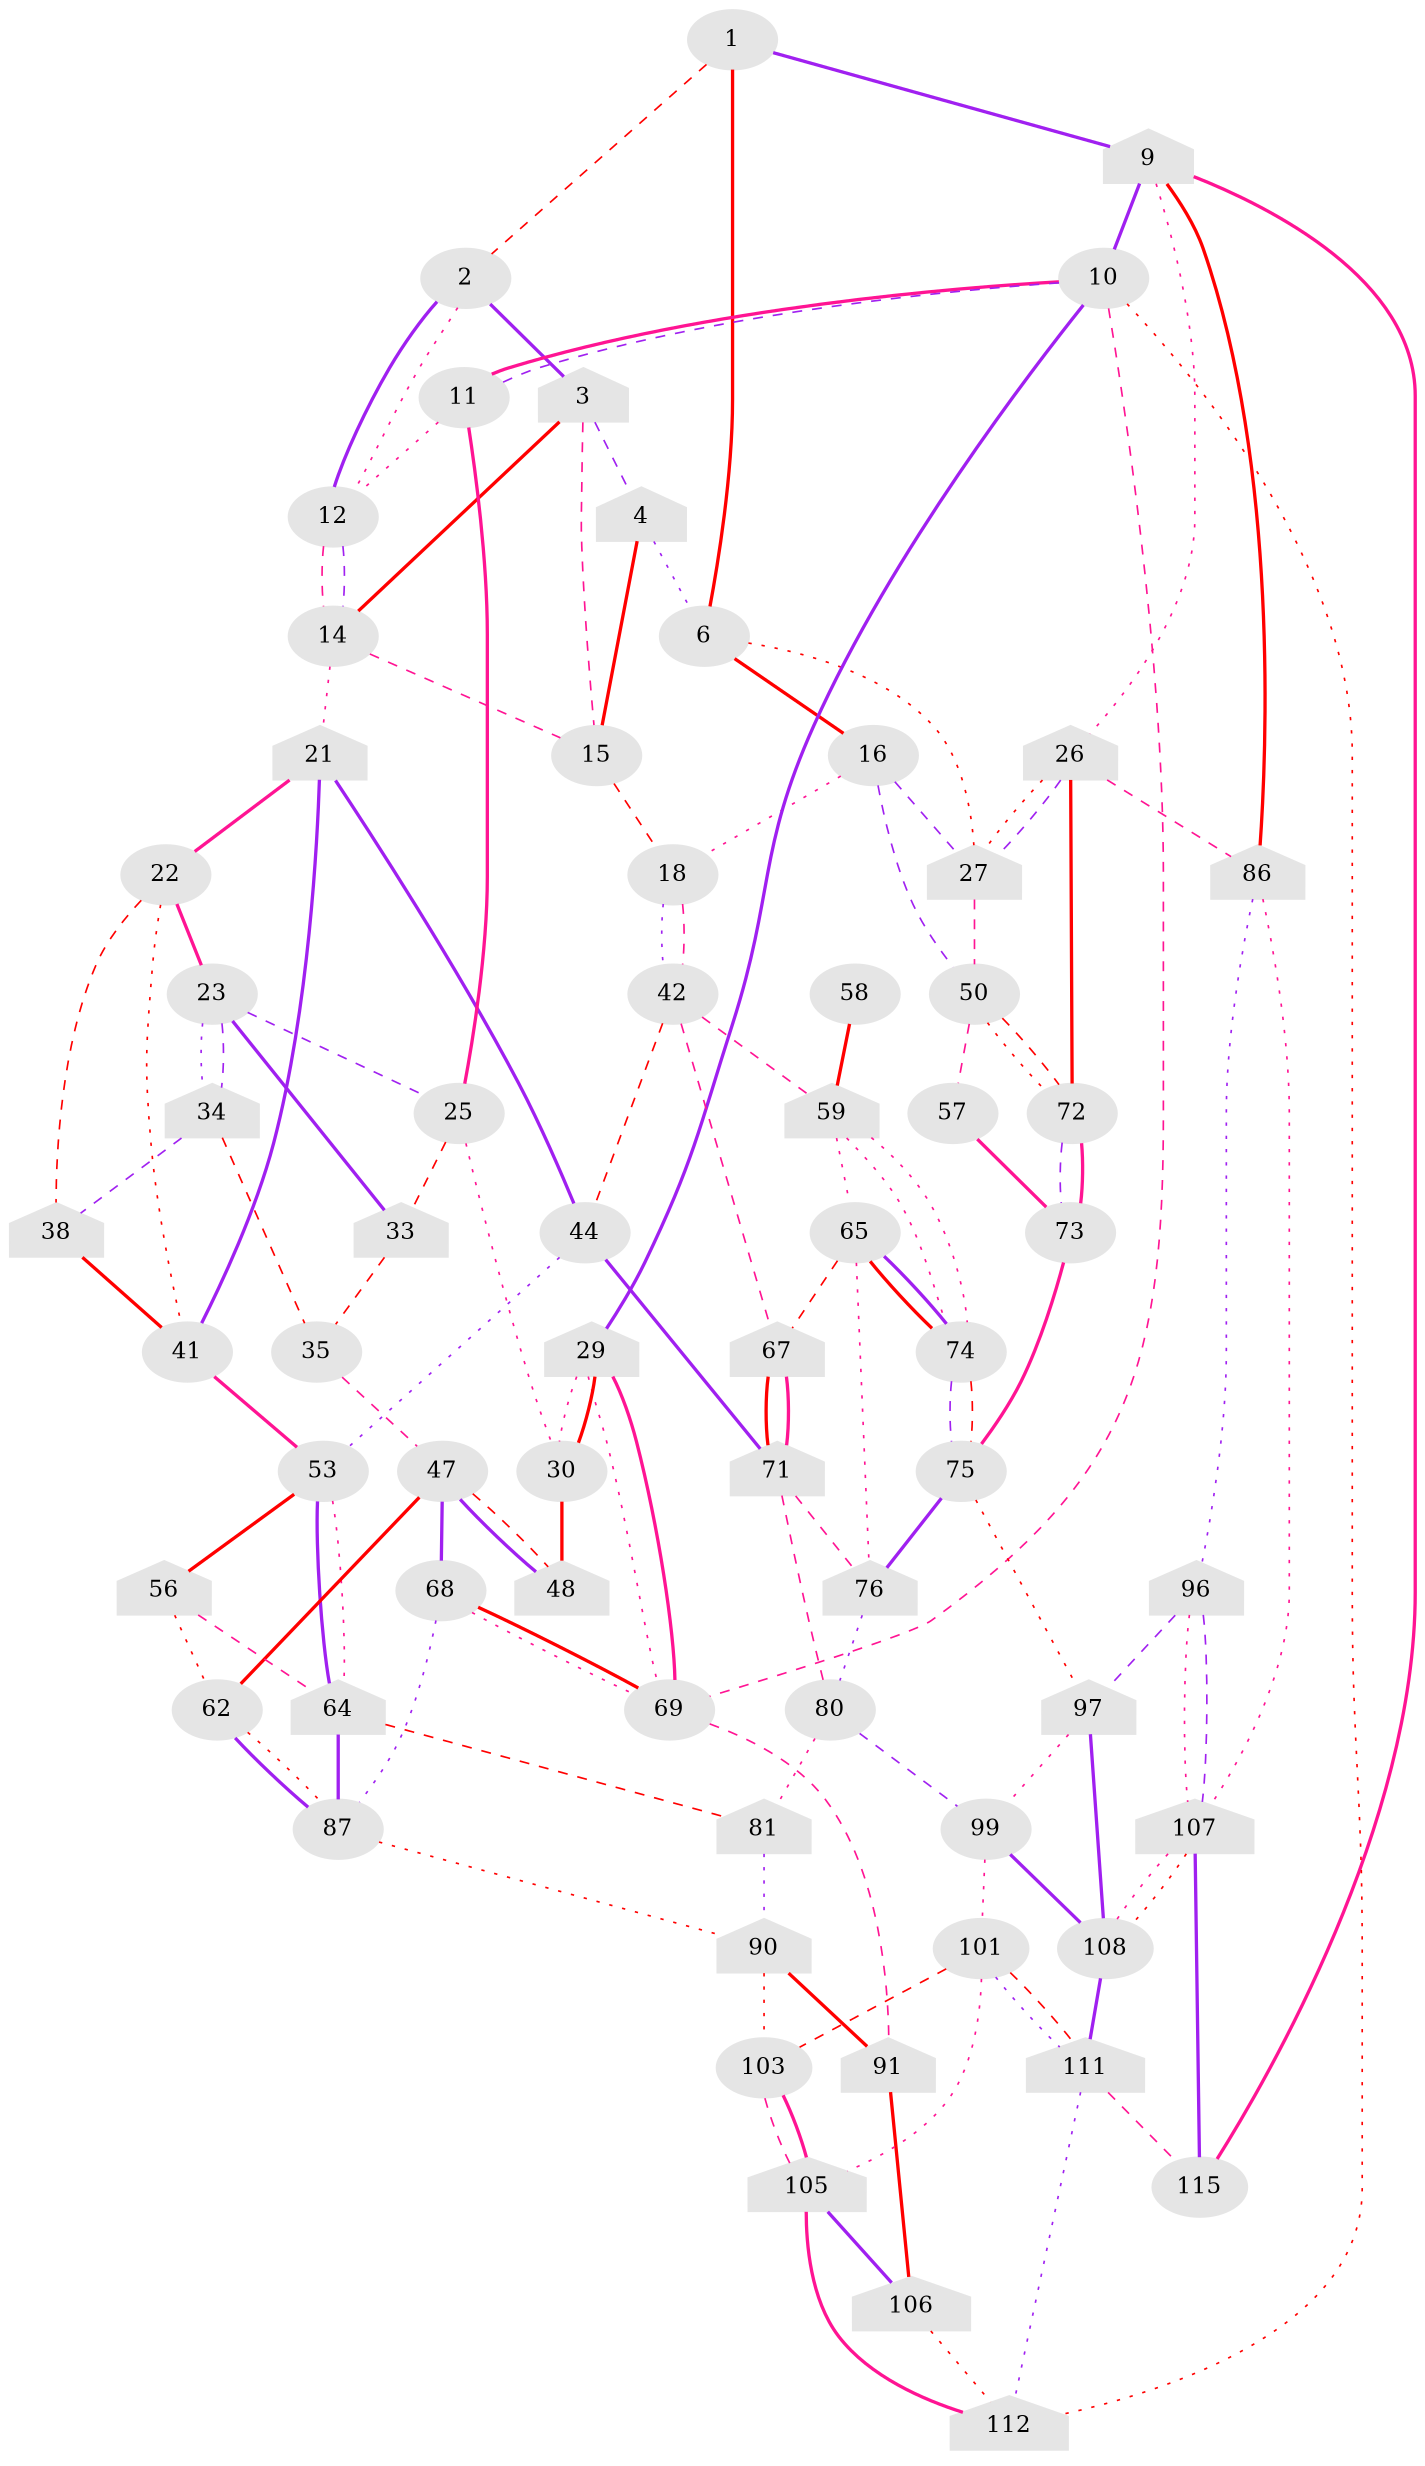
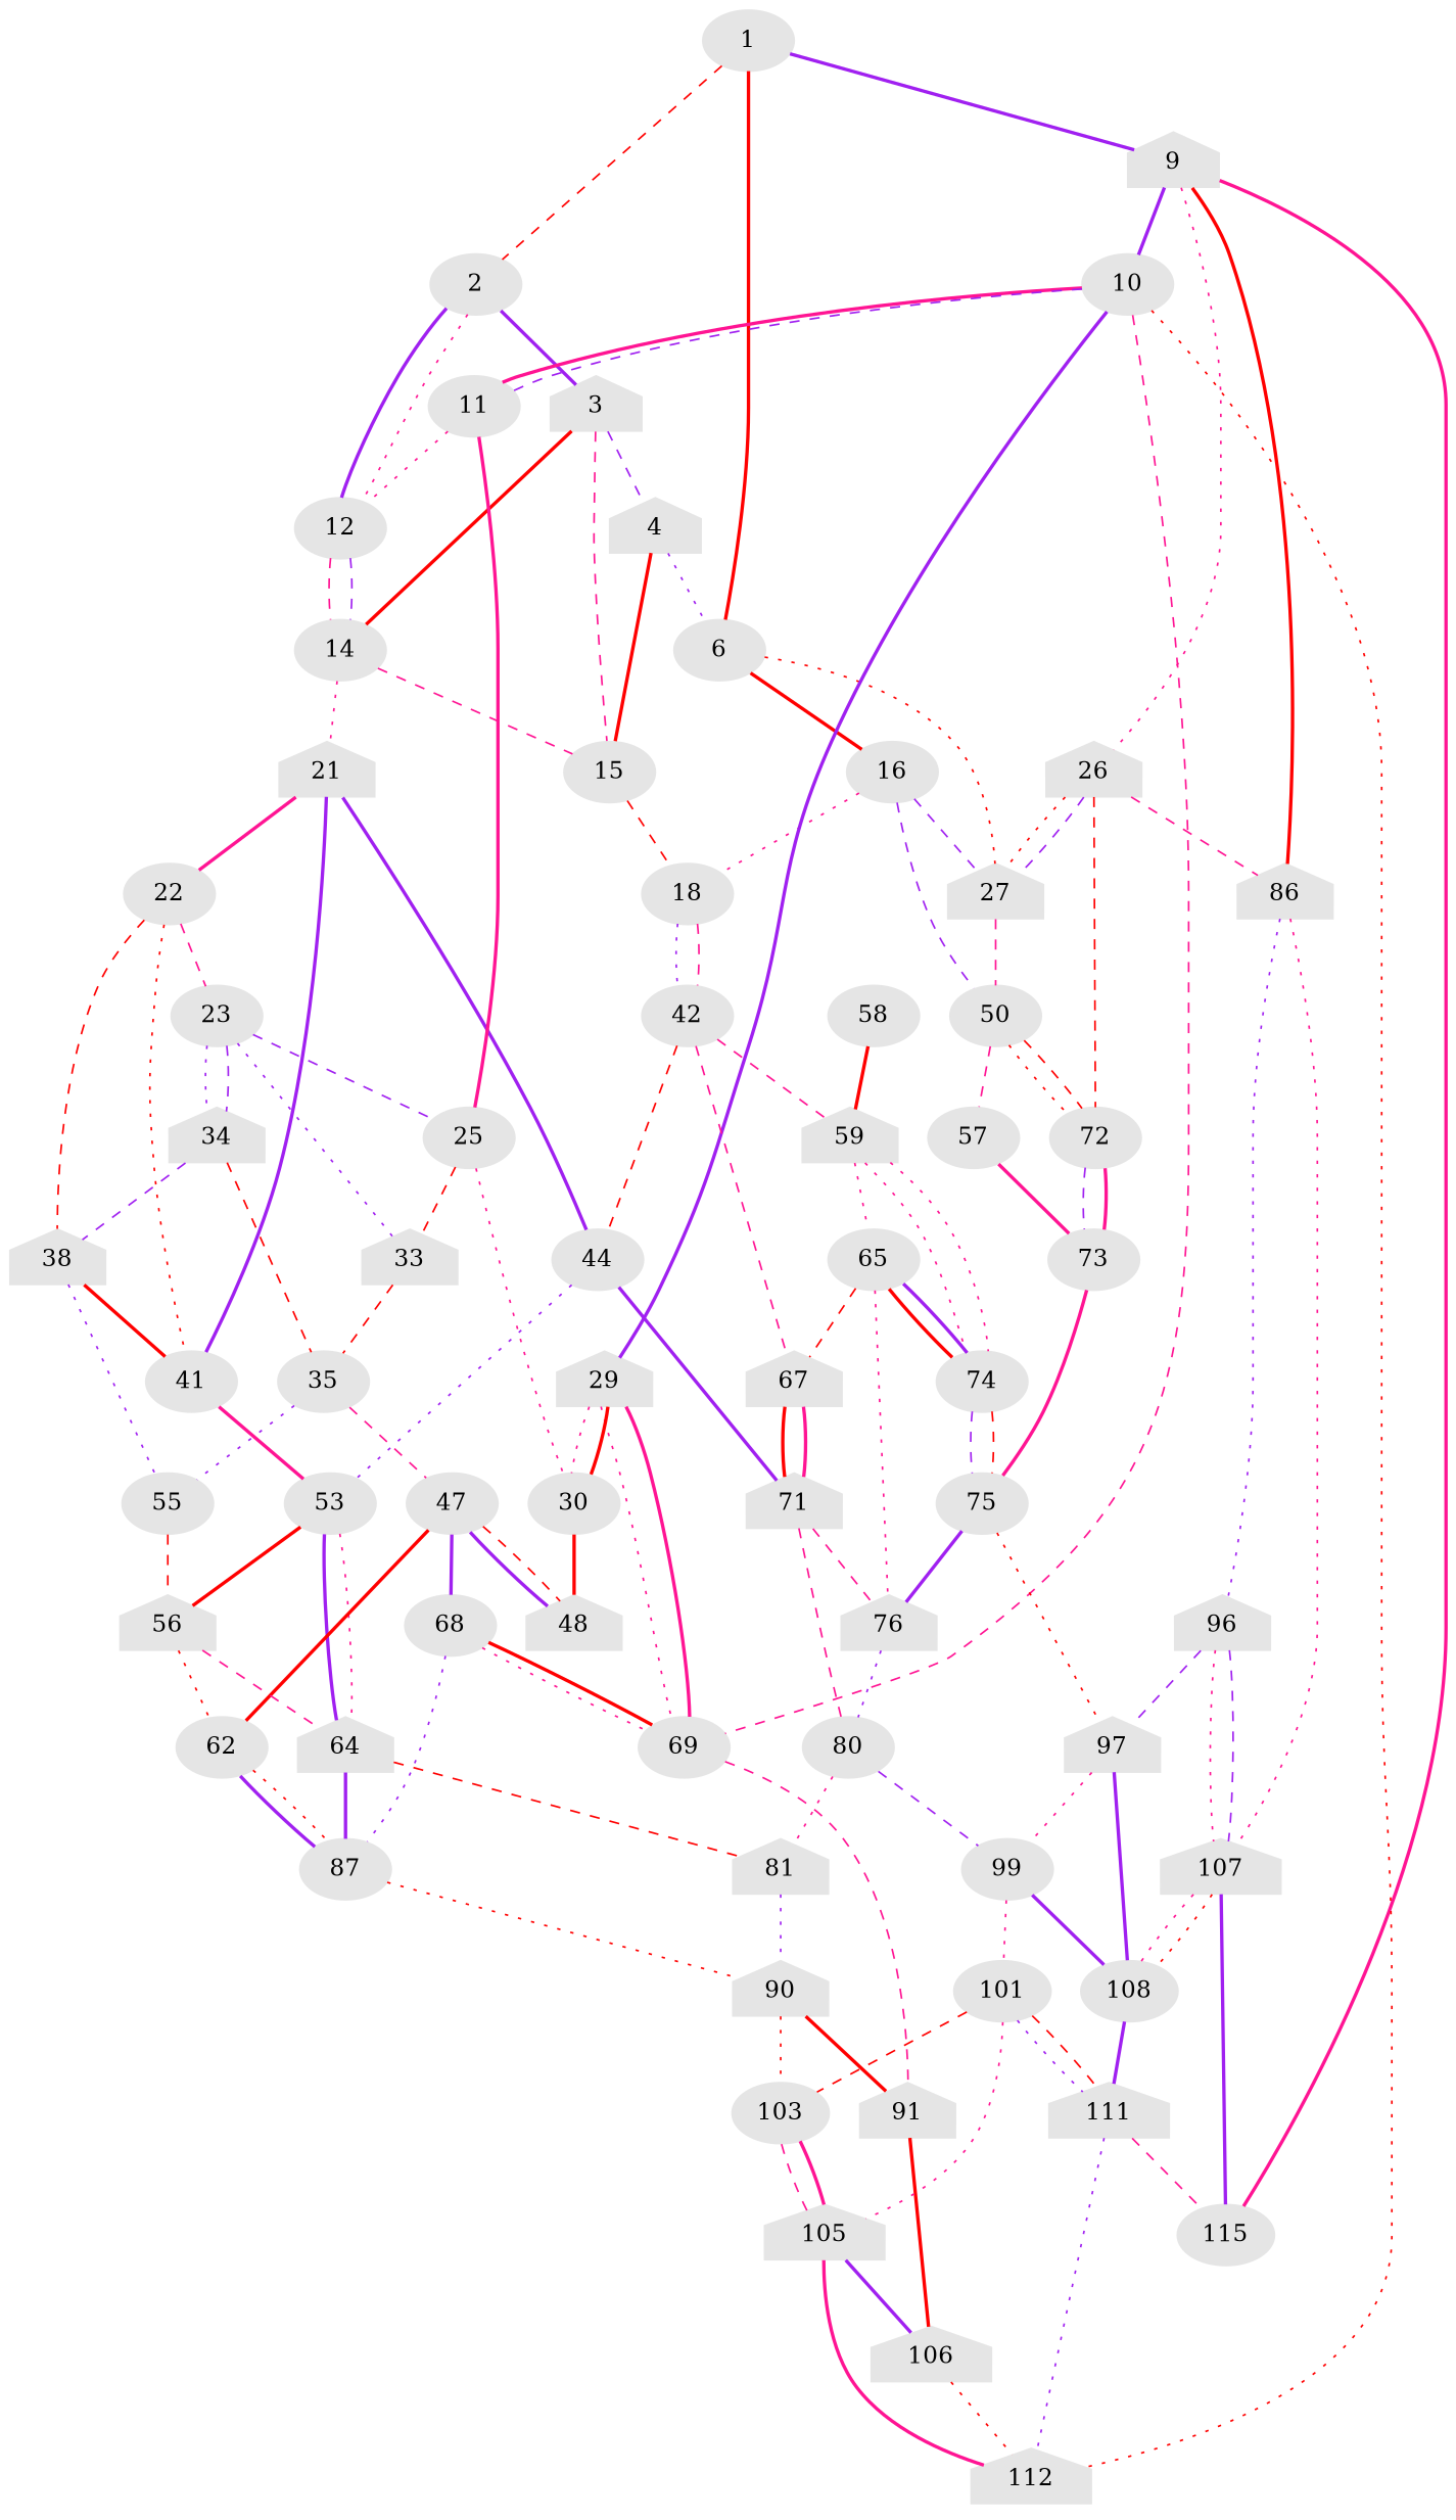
  graph {
    node [color=gray90 shape=ellipse style=filled]
    edge [color=deeppink style=bold]
    1 [super="+5"]
    2
    6 [super="+7"]
    9 [shape=house super="+85"]
    3 [shape=house super="+13"]
    12
    16 [super="+17"]
    27 [shape=house super="+28"]
    10 [super="+94"]
    26 [shape=house super="+83"]
    86 [shape=house super="+95"]
    115
    4 [shape=house super="+8"]
    14 [super="+20"]
    15 [super="+19"]
    21 [shape=house super="+40"]
    18
    50 [super="+51"]
    11
    29 [shape=house]
    69 [super="+93"]
    112 [shape=house super="+116"]
    72
    96 [shape=house]
    107 [shape=house super="+114"]
    25 [super="+32"]
    30 [super="+31"]
    91 [shape=house super="+98"]
    33 [shape=house super="+36"]
    22 [super="+37"]
    41 [super="+49"]
    44 [super="+52"]
    42 [super="+43"]
    57 [super="+70"]
    59 [shape=house super="+60"]
    67 [shape=house]
    23 [super="+24"]
    38 [shape=house super="+39"]
    53 [super="+54"]
    71 [shape=house super="+77"]
    34 [shape=house]
+   55
    35 [super="+46"]
    48 [shape=house]
    73
    47 [super="+63"]
    62
    68 [super="+88"]
    56 [shape=house super="+61"]
    64 [shape=house super="+82"]
    65 [super="+66"]
    74
    76 [shape=house super="+79"]
    80 [super="+84"]
    87 [super="+89"]
    81 [shape=house]
    58
    75 [super="+78"]
    90 [shape=house super="+92"]
    106 [shape=house]
    99 [super="+100"]
    97 [shape=house super="+104"]
    108 [super="+109"]
    101 [super="+102"]
    103
    105 [shape=house super="+110"]
    111 [shape=house super="+113"]
    1 -- 2 [color=red style=dashed]
    1 -- 6 [color=red]
    1 -- 9 [color=purple]
    2 -- 3 [color=purple]
    2 -- 12 [color=purple]
    2 -- 12 [style=dotted]
    6 -- 16 [color=red]
    6 -- 27 [color=red style=dotted]
    9 -- 10 [color=purple weight=2]
    9 -- 26 [style=dotted]
    9 -- 86 [color=red]
    9 -- 115
    3 -- 4 [color=purple style=dashed]
    3 -- 14 [color=red]
    3 -- 15 [style=dashed]
    12 -- 14 [style=dashed]
    12 -- 14 [color=purple style=dashed]
    16 -- 27 [color=purple style=dashed]
    16 -- 18 [style=dotted]
    16 -- 50 [color=purple style=dashed]
    27 -- 50 [style=dashed]
    10 -- 11
    10 -- 11 [color=purple style=dashed]
    10 -- 29 [color=purple]
    10 -- 69 [style=dashed]
    10 -- 112 [color=red style=dotted]
    26 -- 27 [color=red style=dotted]
    26 -- 27 [color=purple style=dashed]
    26 -- 86 [style=dashed]
-   26 -- 72 [color=red]
+   26 -- 72 [color=red style=dashed]
    86 -- 96 [color=purple style=dotted]
    86 -- 107 [style=dotted]
    4 -- 6 [color=purple style=dotted]
    4 -- 15 [color=red]
    14 -- 15 [style=dashed]
    14 -- 21 [style=dotted]
    15 -- 18 [color=red style=dashed]
    21 -- 22
    21 -- 41 [color=purple]
    21 -- 44 [color=purple]
    18 -- 42 [color=purple style=dotted]
    18 -- 42 [style=dashed]
    50 -- 72 [color=red style=dotted]
    50 -- 72 [color=red style=dashed]
    50 -- 57 [style=dashed]
    11 -- 12 [style=dotted]
    11 -- 25
    29 -- 69 [style=dotted]
    29 -- 69
    29 -- 30 [style=dotted]
    29 -- 30 [color=red]
    69 -- 91 [style=dashed]
    72 -- 73 [color=purple style=dashed]
    72 -- 73
    96 -- 107 [style=dotted]
    96 -- 107 [color=purple style=dashed]
    96 -- 97 [color=purple style=dashed]
    107 -- 115 [color=purple]
    107 -- 108 [style=dotted]
    107 -- 108 [color=red style=dotted]
    25 -- 30 [style=dotted]
    25 -- 33 [color=red style=dashed]
    30 -- 48 [color=red]
    91 -- 106 [color=red]
    33 -- 35 [color=red style=dashed]
    22 -- 41 [color=red style=dotted]
-   22 -- 23
+   22 -- 23 [style=dashed]
    22 -- 38 [color=red style=dashed]
    41 -- 53
    44 -- 53 [color=purple style=dotted]
    44 -- 71 [color=purple]
    42 -- 44 [color=red style=dashed]
    42 -- 59 [style=dashed]
    42 -- 67 [style=dashed]
    57 -- 73
    59 -- 65 [style=dotted]
    59 -- 74 [style=dotted]
    59 -- 74 [style=dotted]
    67 -- 71 [color=red]
    67 -- 71
    23 -- 25 [color=purple style=dashed]
-   23 -- 33 [color=purple]
+   23 -- 33 [color=purple style=dotted]
    23 -- 34 [color=purple style=dotted]
    23 -- 34 [color=purple style=dashed]
    38 -- 41 [color=red]
+   38 -- 55 [color=purple style=dotted]
    53 -- 56 [color=red]
    53 -- 64 [color=purple]
    53 -- 64 [style=dotted]
    71 -- 76 [style=dashed]
    71 -- 80 [style=dashed]
    34 -- 38 [color=purple style=dashed]
    34 -- 35 [color=red style=dashed]
+   55 -- 56 [color=red style=dashed]
+   35 -- 55 [color=purple style=dotted]
    35 -- 47 [style=dashed]
    73 -- 75
    47 -- 48 [color=purple]
    47 -- 48 [color=red style=dashed]
    47 -- 62 [color=red]
    47 -- 68 [color=purple]
    62 -- 87 [color=purple]
    62 -- 87 [color=red style=dotted]
    68 -- 69 [style=dotted]
    68 -- 69 [color=red]
    68 -- 87 [color=purple style=dotted]
    56 -- 62 [color=red style=dotted]
    56 -- 64 [style=dashed]
    64 -- 87 [color=purple]
    64 -- 81 [color=red style=dashed]
    65 -- 67 [color=red style=dashed]
    65 -- 74 [color=red]
    65 -- 74 [color=purple]
    65 -- 76 [style=dotted]
    74 -- 75 [color=purple style=dashed]
    74 -- 75 [color=red style=dashed]
    76 -- 80 [color=purple style=dotted]
    80 -- 81 [style=dotted]
    80 -- 99 [color=purple style=dashed]
    87 -- 90 [color=red style=dotted]
    81 -- 90 [color=purple style=dotted]
    58 -- 59 [color=red]
    75 -- 76 [color=purple]
    75 -- 97 [color=red style=dotted]
    90 -- 91 [color=red]
    90 -- 103 [color=red style=dotted]
    106 -- 112 [color=red style=dotted]
    99 -- 108 [color=purple]
    99 -- 101 [style=dotted]
    97 -- 99 [style=dotted]
    97 -- 108 [color=purple]
    108 -- 111 [color=purple]
    101 -- 103 [color=red style=dashed]
    101 -- 105 [style=dotted]
    101 -- 111 [color=purple style=dotted]
    101 -- 111 [color=red style=dashed]
    103 -- 105 [style=dashed]
    103 -- 105
    105 -- 112
    105 -- 106 [color=purple]
    111 -- 115 [style=dashed]
    111 -- 112 [color=purple style=dotted]
  }
